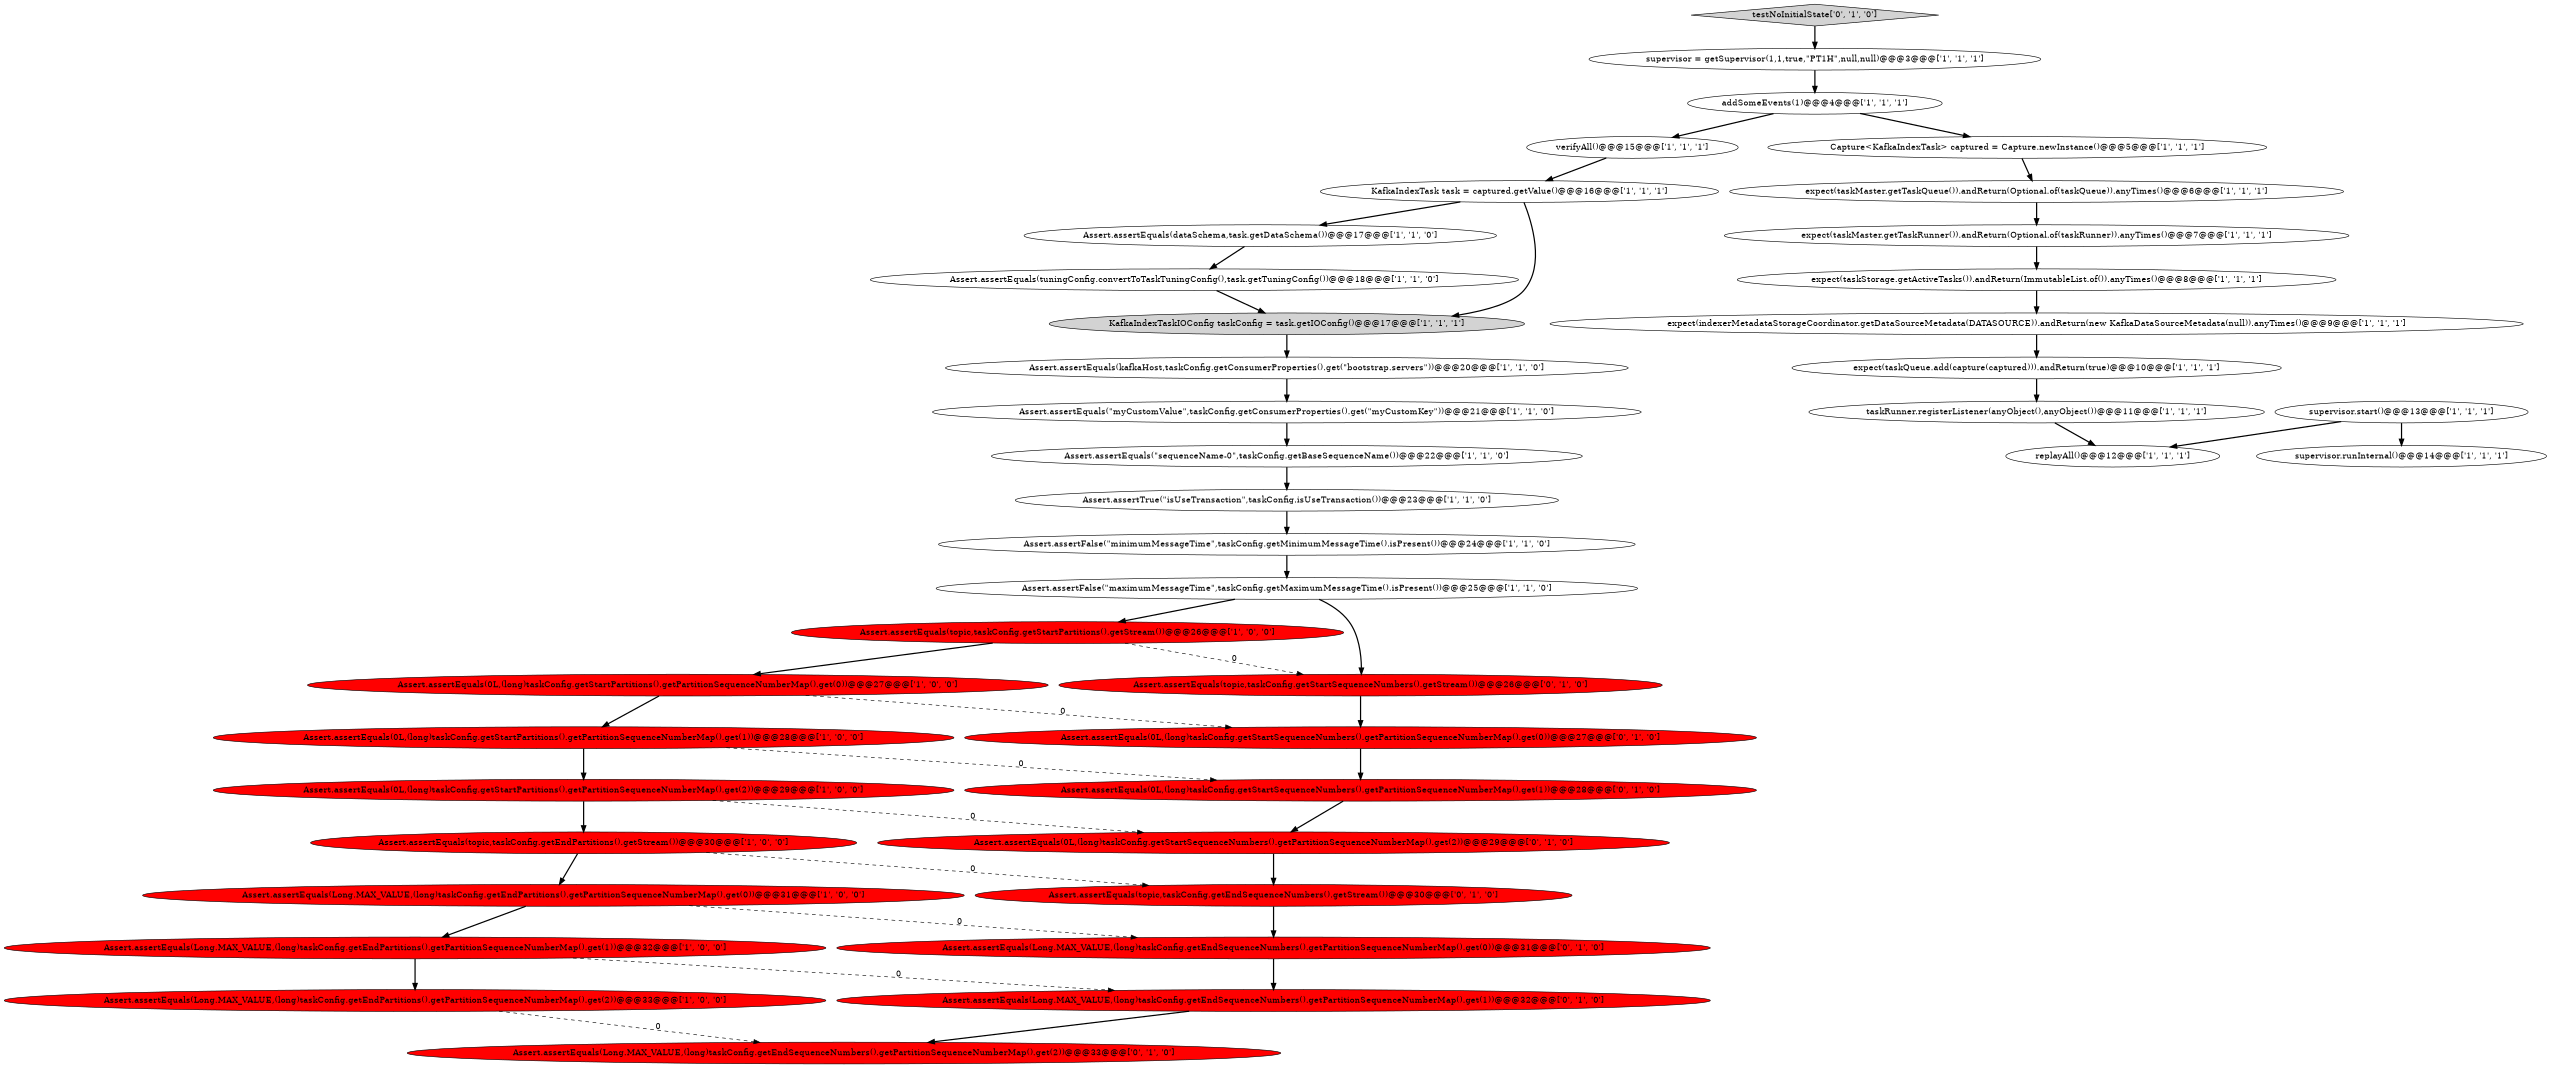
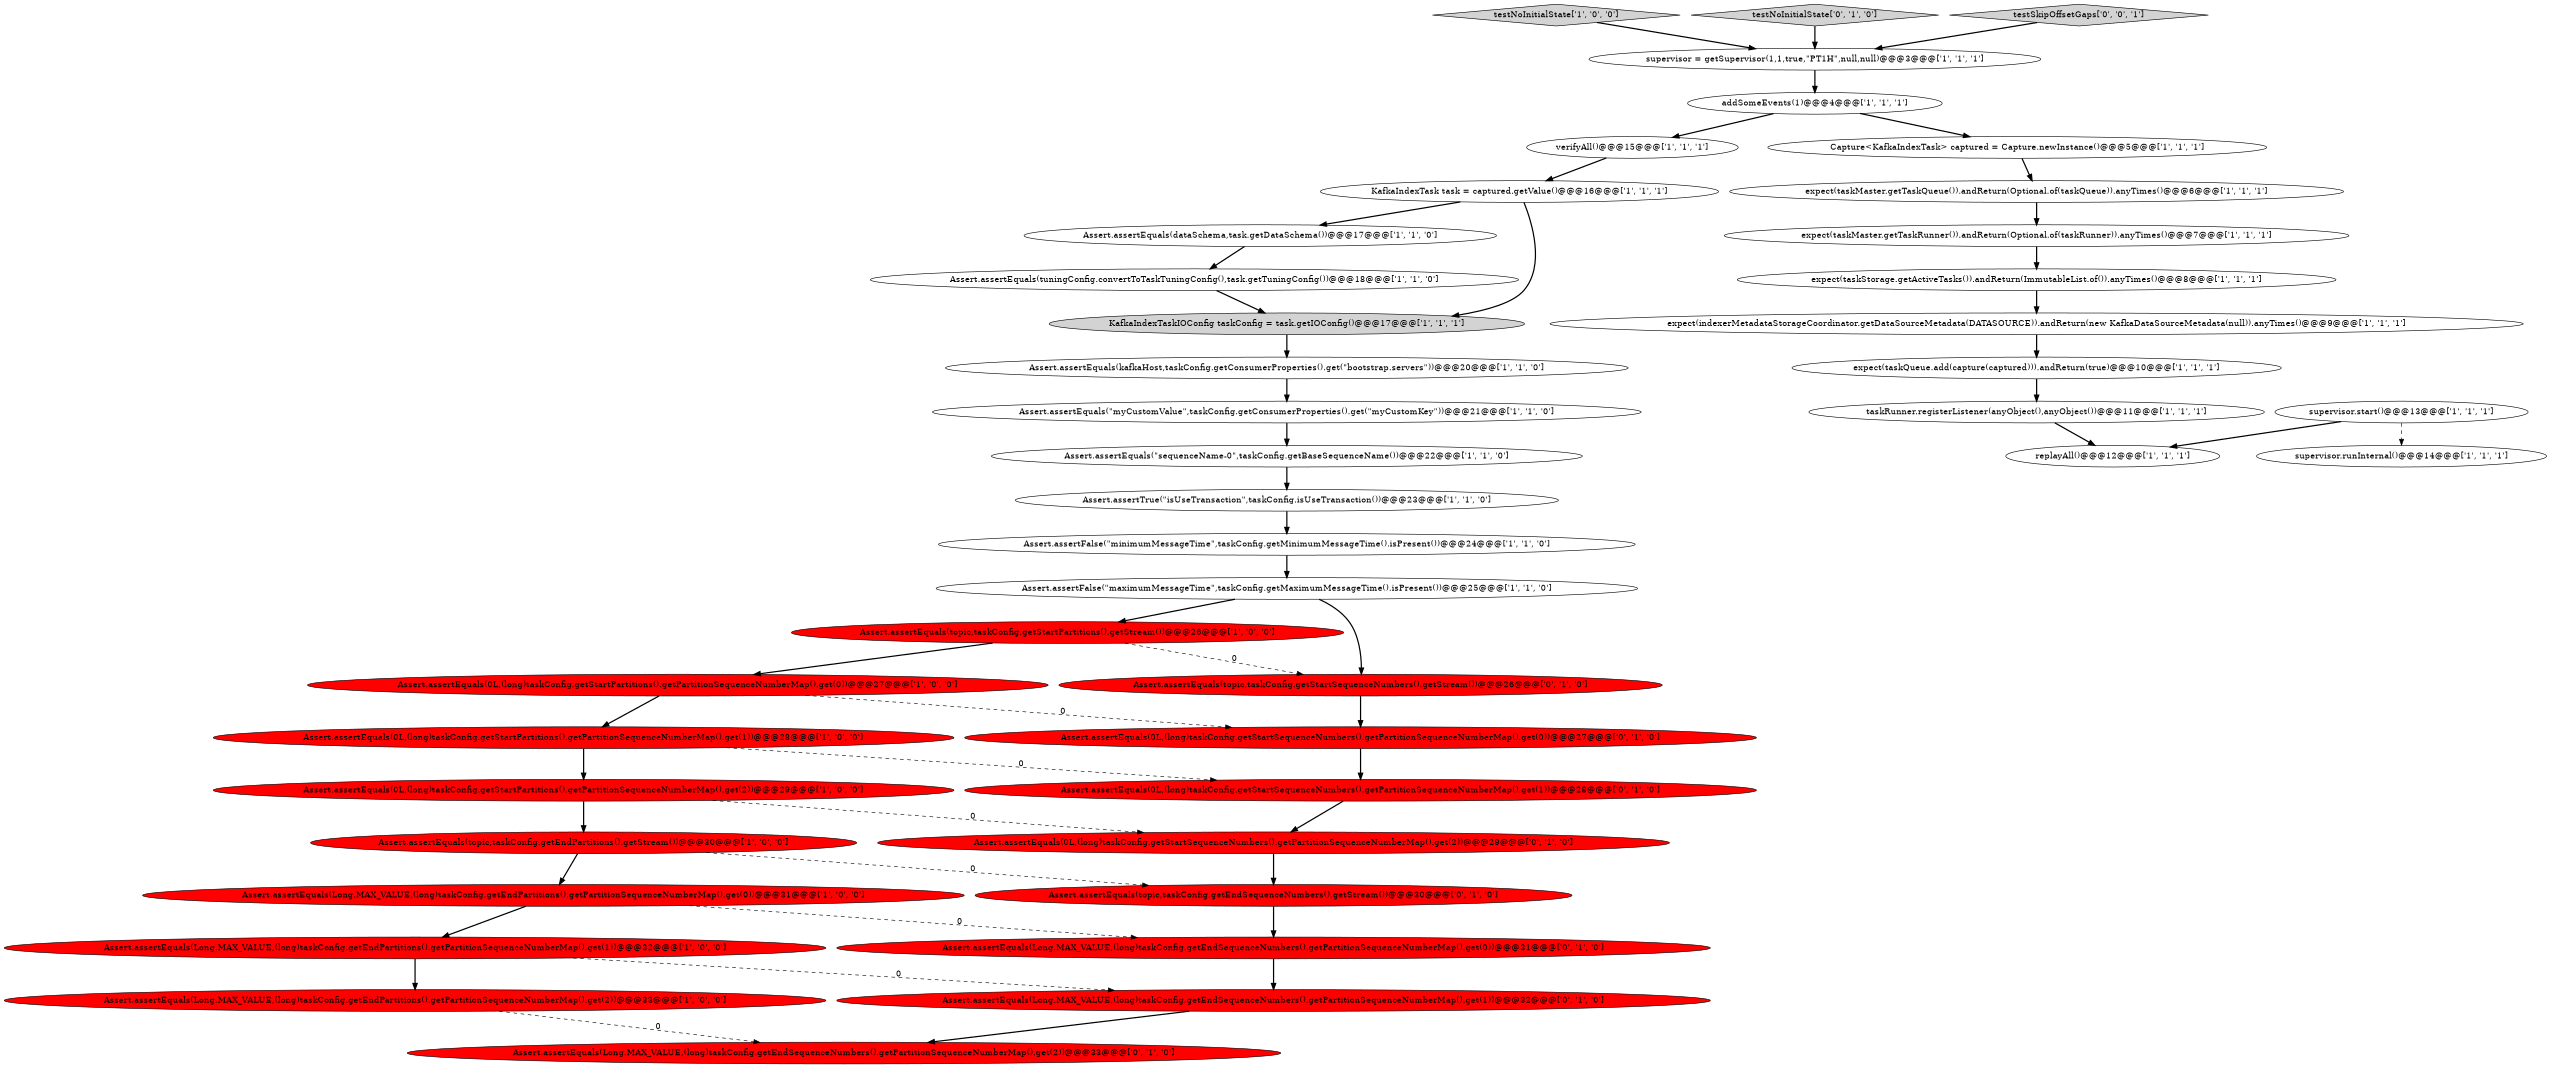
  digraph {
    node [fillcolor=white shape=ellipse style=filled]
    edge [style=bold]
    n1 [fillcolor=red label="Assert.assertEquals(Long.MAX_VALUE,(long)taskConfig.getEndSequenceNumbers().getPartitionSequenceNumberMap().get(1))@@@32@@@['0', '1', '0']"]
    n2 [fillcolor=red label="Assert.assertEquals(Long.MAX_VALUE,(long)taskConfig.getEndSequenceNumbers().getPartitionSequenceNumberMap().get(2))@@@33@@@['0', '1', '0']"]
    n3 [label="taskRunner.registerListener(anyObject(),anyObject())@@@11@@@['1', '1', '1']"]
    n4 [label="replayAll()@@@12@@@['1', '1', '1']"]
    n5 [label="Assert.assertFalse(\"minimumMessageTime\",taskConfig.getMinimumMessageTime().isPresent())@@@24@@@['1', '1', '0']"]
    n6 [label="Assert.assertFalse(\"maximumMessageTime\",taskConfig.getMaximumMessageTime().isPresent())@@@25@@@['1', '1', '0']"]
    n7 [fillcolor=red label="Assert.assertEquals(topic,taskConfig.getStartPartitions().getStream())@@@26@@@['1', '0', '0']"]
    n8 [fillcolor=red label="Assert.assertEquals(topic,taskConfig.getStartSequenceNumbers().getStream())@@@26@@@['0', '1', '0']"]
+   n9 [fillcolor=lightgray label="testNoInitialState['1', '0', '0']" shape=diamond]
    n10 [label="supervisor = getSupervisor(1,1,true,\"PT1H\",null,null)@@@3@@@['1', '1', '1']"]
    n11 [label="addSomeEvents(1)@@@4@@@['1', '1', '1']"]
    n12 [label="supervisor.start()@@@13@@@['1', '1', '1']"]
    n13 [label="supervisor.runInternal()@@@14@@@['1', '1', '1']"]
    n14 [label="verifyAll()@@@15@@@['1', '1', '1']"]
    n15 [label="Capture<KafkaIndexTask> captured = Capture.newInstance()@@@5@@@['1', '1', '1']"]
    n16 [label="KafkaIndexTask task = captured.getValue()@@@16@@@['1', '1', '1']"]
    n17 [label="Assert.assertEquals(dataSchema,task.getDataSchema())@@@17@@@['1', '1', '0']"]
    n18 [fillcolor=lightgray label="KafkaIndexTaskIOConfig taskConfig = task.getIOConfig()@@@17@@@['1', '1', '1']"]
    n19 [fillcolor=red label="Assert.assertEquals(topic,taskConfig.getEndPartitions().getStream())@@@30@@@['1', '0', '0']"]
    n20 [fillcolor=red label="Assert.assertEquals(Long.MAX_VALUE,(long)taskConfig.getEndPartitions().getPartitionSequenceNumberMap().get(0))@@@31@@@['1', '0', '0']"]
    n21 [fillcolor=red label="Assert.assertEquals(topic,taskConfig.getEndSequenceNumbers().getStream())@@@30@@@['0', '1', '0']"]
    n22 [fillcolor=red label="Assert.assertEquals(Long.MAX_VALUE,(long)taskConfig.getEndSequenceNumbers().getPartitionSequenceNumberMap().get(0))@@@31@@@['0', '1', '0']"]
    n23 [fillcolor=red label="Assert.assertEquals(Long.MAX_VALUE,(long)taskConfig.getEndPartitions().getPartitionSequenceNumberMap().get(1))@@@32@@@['1', '0', '0']"]
    n24 [fillcolor=red label="Assert.assertEquals(Long.MAX_VALUE,(long)taskConfig.getEndPartitions().getPartitionSequenceNumberMap().get(2))@@@33@@@['1', '0', '0']"]
    n25 [fillcolor=red label="Assert.assertEquals(0L,(long)taskConfig.getStartSequenceNumbers().getPartitionSequenceNumberMap().get(0))@@@27@@@['0', '1', '0']"]
    n26 [fillcolor=red label="Assert.assertEquals(0L,(long)taskConfig.getStartSequenceNumbers().getPartitionSequenceNumberMap().get(1))@@@28@@@['0', '1', '0']"]
    n27 [fillcolor=red label="Assert.assertEquals(0L,(long)taskConfig.getStartSequenceNumbers().getPartitionSequenceNumberMap().get(2))@@@29@@@['0', '1', '0']"]
    n28 [label="Assert.assertEquals(\"myCustomValue\",taskConfig.getConsumerProperties().get(\"myCustomKey\"))@@@21@@@['1', '1', '0']"]
    n29 [label="Assert.assertEquals(\"sequenceName-0\",taskConfig.getBaseSequenceName())@@@22@@@['1', '1', '0']"]
    n30 [label="Assert.assertTrue(\"isUseTransaction\",taskConfig.isUseTransaction())@@@23@@@['1', '1', '0']"]
    n31 [fillcolor=red label="Assert.assertEquals(0L,(long)taskConfig.getStartPartitions().getPartitionSequenceNumberMap().get(0))@@@27@@@['1', '0', '0']"]
    n32 [label="expect(taskMaster.getTaskQueue()).andReturn(Optional.of(taskQueue)).anyTimes()@@@6@@@['1', '1', '1']"]
    n33 [fillcolor=lightgray label="testNoInitialState['0', '1', '0']" shape=diamond]
    n34 [fillcolor=red label="Assert.assertEquals(0L,(long)taskConfig.getStartPartitions().getPartitionSequenceNumberMap().get(1))@@@28@@@['1', '0', '0']"]
    n35 [label="expect(taskStorage.getActiveTasks()).andReturn(ImmutableList.of()).anyTimes()@@@8@@@['1', '1', '1']"]
    n36 [label="expect(indexerMetadataStorageCoordinator.getDataSourceMetadata(DATASOURCE)).andReturn(new KafkaDataSourceMetadata(null)).anyTimes()@@@9@@@['1', '1', '1']"]
    n37 [label="expect(taskQueue.add(capture(captured))).andReturn(true)@@@10@@@['1', '1', '1']"]
    n38 [label="expect(taskMaster.getTaskRunner()).andReturn(Optional.of(taskRunner)).anyTimes()@@@7@@@['1', '1', '1']"]
+   n39 [fillcolor=lightgray label="testSkipOffsetGaps['0', '0', '1']" shape=diamond]
    n40 [label="Assert.assertEquals(tuningConfig.convertToTaskTuningConfig(),task.getTuningConfig())@@@18@@@['1', '1', '0']"]
    n41 [label="Assert.assertEquals(kafkaHost,taskConfig.getConsumerProperties().get(\"bootstrap.servers\"))@@@20@@@['1', '1', '0']"]
    n42 [fillcolor=red label="Assert.assertEquals(0L,(long)taskConfig.getStartPartitions().getPartitionSequenceNumberMap().get(2))@@@29@@@['1', '0', '0']"]
    n1 -> n2
    n3 -> n4
    n5 -> n6
    n6 -> n7
    n6 -> n8
    n7 -> n8 [label=0 style=dashed]
    n7 -> n31
    n8 -> n25
+   n9 -> n10
    n10 -> n11
    n11 -> n14
    n11 -> n15
    n12 -> n4
-   n12 -> n13
+   n12 -> n13 [style=dashed]
    n14 -> n16
    n15 -> n32
    n16 -> n17
    n16 -> n18
    n17 -> n40
    n18 -> n41
    n19 -> n20
    n19 -> n21 [label=0 style=dashed]
    n20 -> n22 [label=0 style=dashed]
    n20 -> n23
    n21 -> n22
    n22 -> n1
    n23 -> n1 [label=0 style=dashed]
    n23 -> n24
    n24 -> n2 [label=0 style=dashed]
    n25 -> n26
    n26 -> n27
    n27 -> n21
    n28 -> n29
    n29 -> n30
    n30 -> n5
    n31 -> n25 [label=0 style=dashed]
    n31 -> n34
    n32 -> n38
    n33 -> n10
    n34 -> n26 [label=0 style=dashed]
    n34 -> n42
    n35 -> n36
    n36 -> n37
    n37 -> n3
    n38 -> n35
+   n39 -> n10
    n40 -> n18
    n41 -> n28
    n42 -> n19
    n42 -> n27 [label=0 style=dashed]
  }
